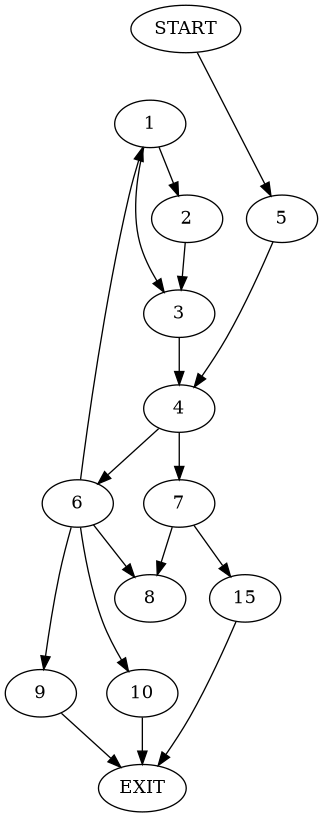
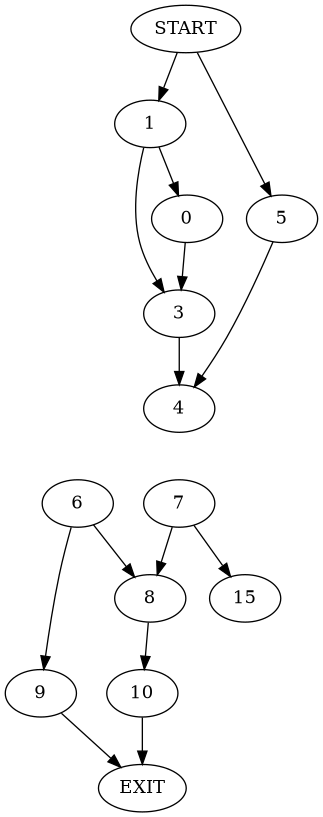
  digraph {
    n1 [label=START]
    1
    5
-   2
+   2 [label=0]
    3
    n6 [label=EXIT]
    4
    6
    7
    8
    9
    n12 [label=15]
    10
-   6 -> 1
+   n1 -> 1
    n1 -> 5
    1 -> 2
    1 -> 3
    5 -> 4
    2 -> 3
    3 -> 4
-   4 -> 6
-   4 -> 7
    6 -> 8
    6 -> 9
    7 -> 8
    7 -> n12
-   6 -> 10
+   8 -> 10
    9 -> n6
-   n12 -> n6
    10 -> n6
  }
